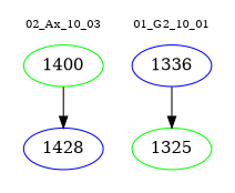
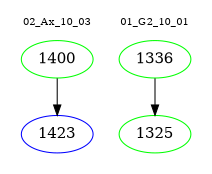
  digraph {
    node [color=green]
    edge [color=black]
    n1 [label=1400]
-   n2 [color=blue label=1428]
-   n3 [color=blue label=1336]
+   n2 [color=blue label=1423]
+   n3 [label=1336]
    n4 [label=1325]
    subgraph cluster_1 {
      color=white
      fontsize=10
      label="02_Ax_10_03"
      n1
      n2
    }
    subgraph cluster_2 {
      color=white
      fontsize=10
      label="01_G2_10_01"
      n3
      n4
    }
    n1 -> n2
    n3 -> n4
  }
